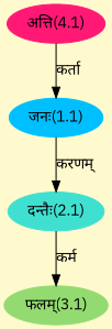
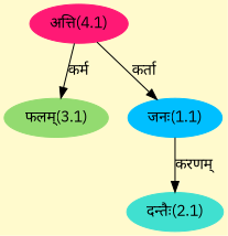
  digraph {
    bgcolor=lemonchiffon1
    compound=true
    fontname="IBM Plex Sans"
    rankdir=BT
    node [fontname="IBM Plex Sans" style=filled]
    edge [dir=back fontname="IBM Plex Sans"]
    n1 [color="#00BFFF" label="जनः(1.1)"]
    n2 [color="#FF1975" label="अत्ति(4.1)"]
    n3 [color="#40E0D0" label="दन्तैः(2.1)"]
    n4 [color="#93DB70" label="फलम्(3.1)"]
    n1 -> n2 [label="कर्ता"]
    n3 -> n1 [label="करणम्"]
-   n4 -> n3 [label="कर्म"]
+   n4 -> n2 [label="कर्म"]
  }
